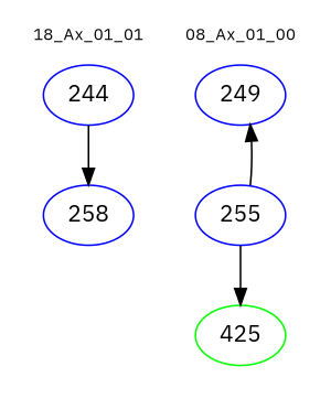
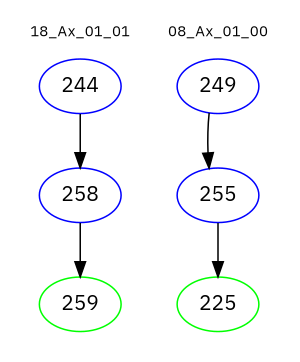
  digraph {
    fontname="IBM Plex Sans"
    node [color=blue fontname="IBM Plex Sans"]
    edge [color=black fontname="IBM Plex Sans"]
    n1 [label=258]
    n2 [label=244]
+   n3 [color=green label=259]
    n4 [label=249]
-   n5 [color=green label=425]
+   n5 [color=green label=225]
    n6 [label=255]
    subgraph cluster_1 {
      color=white
      fontsize=10
      label="18_Ax_01_01"
      n1
      n2
+     n3
    }
    subgraph cluster_2 {
      color=white
      fontsize=10
      label="08_Ax_01_00"
      n4
      n5
      n6
    }
+   n1 -> n3
    n2 -> n1
-   n6 -> n4
+   n4 -> n6
    n6 -> n5
  }
